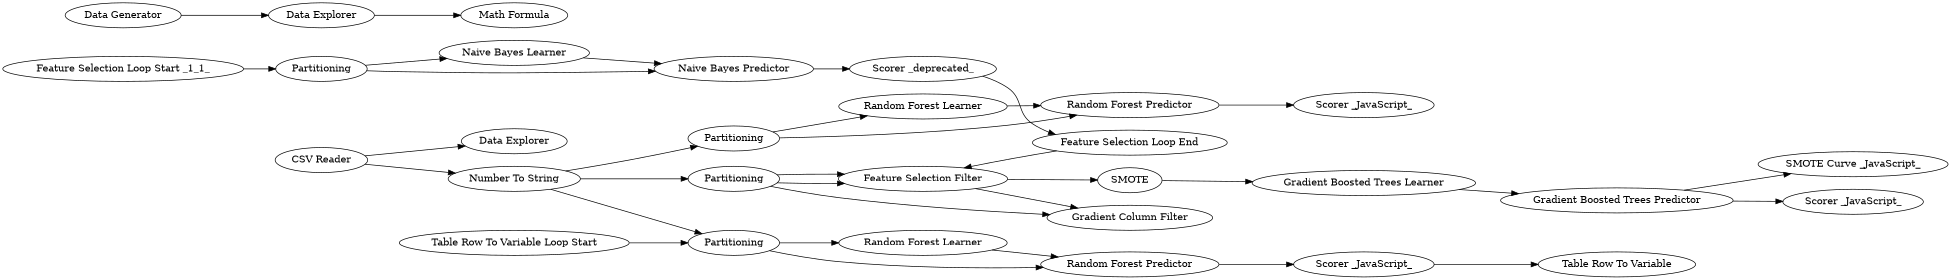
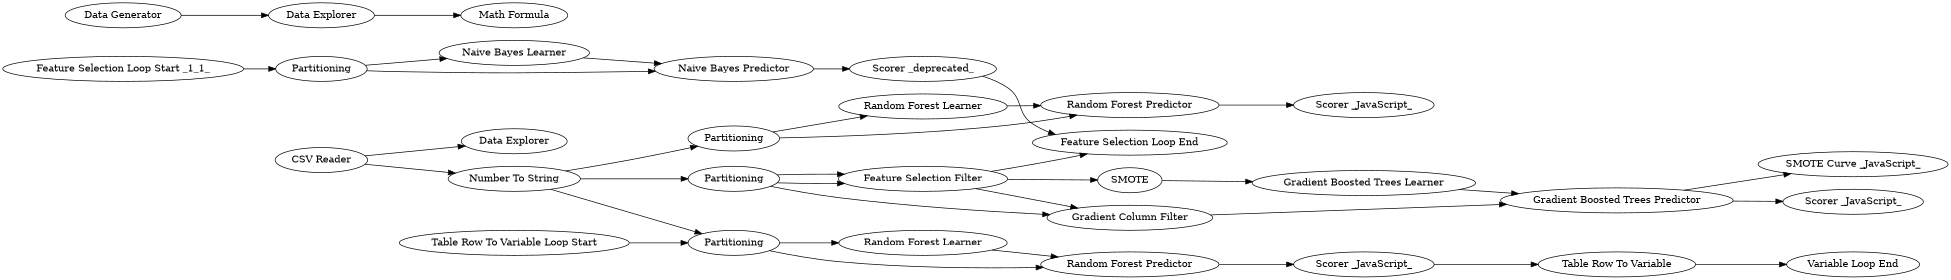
  digraph {
    rankdir=LR
    n1 [label="CSV Reader"]
    n2 [label="Number To String"]
    n3 [label="Data Explorer"]
    n4 [label=Partitioning]
    n5 [label=Partitioning]
    n6 [label=Partitioning]
    n7 [label="Feature Selection Filter"]
    n8 [label="Gradient Column Filter"]
    n9 [label=SMOTE]
    n10 [label="Gradient Boosted Trees Predictor"]
    n11 [label="Feature Selection Loop End"]
    n12 [label="Gradient Boosted Trees Learner"]
    n13 [label=Partitioning]
    n14 [label="Naive Bayes Learner"]
    n15 [label="Naive Bayes Predictor"]
    n16 [label="Scorer _deprecated_"]
    n17 [label="Feature Selection Loop Start _1_1_"]
    n18 [label="Scorer _JavaScript_"]
    n19 [label="SMOTE Curve _JavaScript_"]
    n20 [label="Random Forest Learner"]
    n21 [label="Random Forest Predictor"]
    n22 [label="Random Forest Learner"]
    n23 [label="Random Forest Predictor"]
    n24 [label="Scorer _JavaScript_"]
    n25 [label="Table Row To Variable"]
+   n26 [label="Variable Loop End"]
    n27 [label="Data Generator"]
    n28 [label="Data Explorer"]
    n29 [label="Math Formula"]
    n30 [label="Table Row To Variable Loop Start"]
    n31 [label="Scorer _JavaScript_"]
    n1 -> n2
    n1 -> n3
    n2 -> n4
    n2 -> n5
    n2 -> n6
    n4 -> n7
    n4 -> n7
    n4 -> n8
    n5 -> n20
    n5 -> n21
    n6 -> n22
    n6 -> n23
    n7 -> n8
    n7 -> n9
+   n8 -> n10
    n9 -> n12
    n10 -> n18
    n10 -> n19
-   n11 -> n7
+   n7 -> n11
    n12 -> n10
    n13 -> n14
    n13 -> n15
    n14 -> n15
    n15 -> n16
    n16 -> n11
    n17 -> n13
    n20 -> n21
    n21 -> n24
    n22 -> n23
    n23 -> n31
    n24 -> n25
+   n25 -> n26
    n27 -> n28
    n28 -> n29
    n30 -> n5
  }
